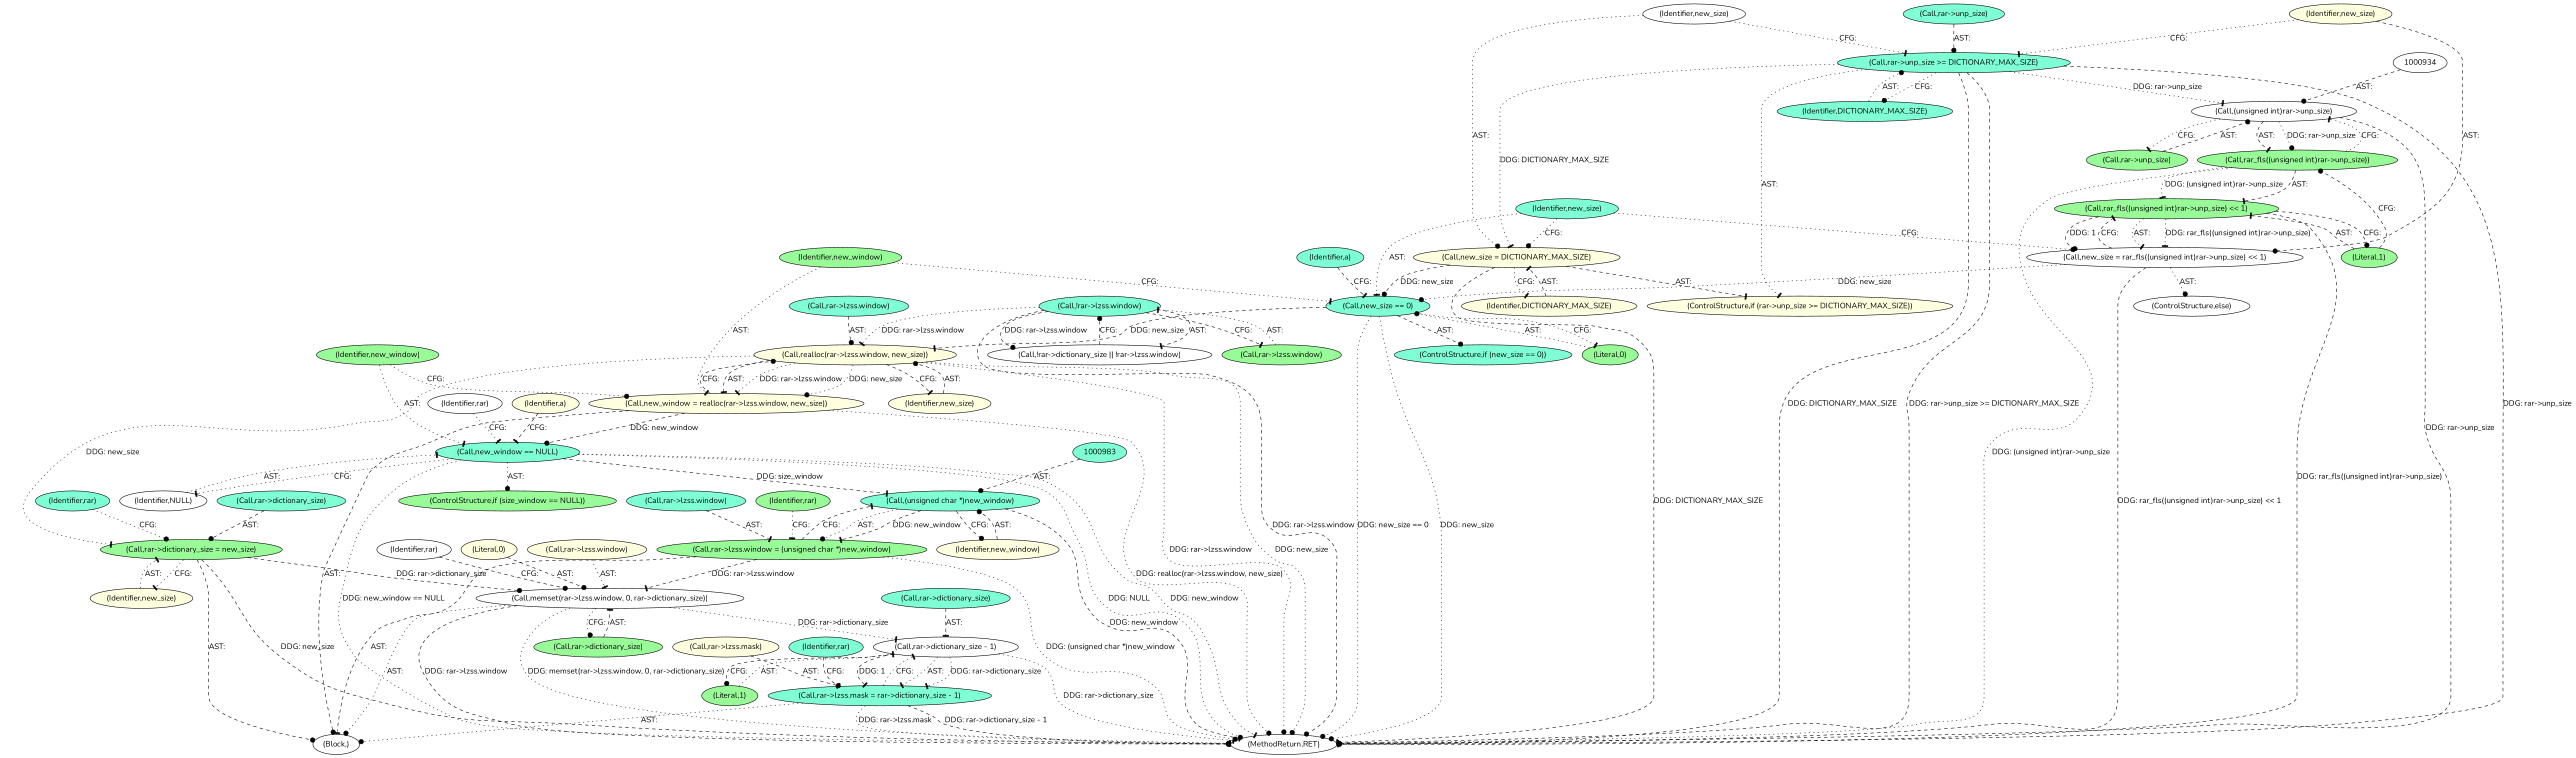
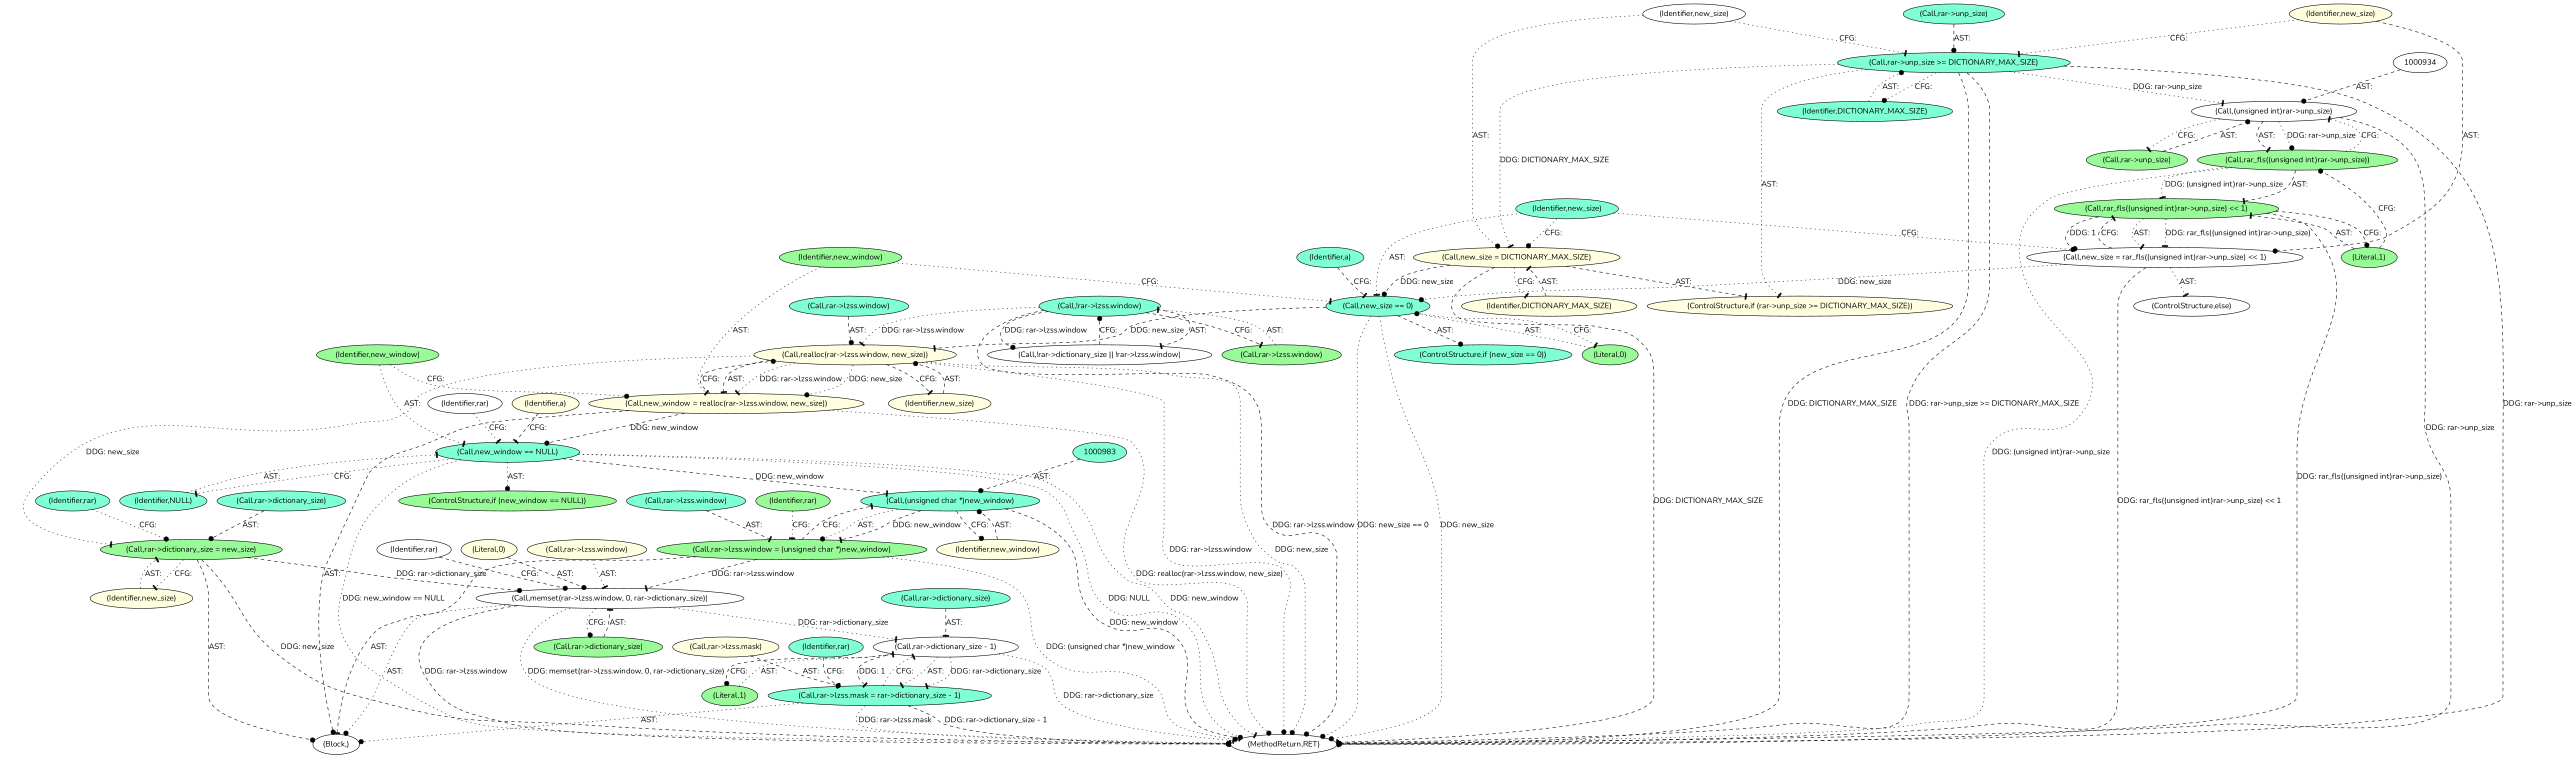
  digraph {
    fontname=Nunito
    node [fillcolor=aquamarine fontname=Nunito style=filled]
    edge [arrowhead=tee fontname=Nunito style=dotted]
    n1 [fillcolor=lightyellow label="(Call,realloc(rar->lzss.window, new_size))"]
    n2 [fillcolor=lightyellow label="(Call,new_window = realloc(rar->lzss.window, new_size))"]
    n3 [fillcolor=palegreen label="(Call,rar->dictionary_size = new_size)"]
    n4 [fillcolor=white label="(MethodReturn,RET)"]
    n5 [fillcolor=lightyellow label="(Identifier,new_size)"]
    n6 [label="(Call,new_window == NULL)"]
    n7 [fillcolor=white label="(Block,)"]
    n8 [fillcolor=white label="(Call,memset(rar->lzss.window, 0, rar->dictionary_size))"]
    n9 [fillcolor=lightyellow label="(Identifier,new_size)"]
    n10 [label="(Call,!rar->lzss.window)"]
    n11 [fillcolor=white label="(Call,!rar->dictionary_size || !rar->lzss.window)"]
    n12 [fillcolor=palegreen label="(Call,rar->lzss.window)"]
    n13 [label="(Call,new_size == 0)"]
    n14 [label="(ControlStructure,if (new_size == 0))"]
    n15 [fillcolor=palegreen label="(Literal,0)"]
    n16 [fillcolor=lightyellow label="(Call,new_size = DICTIONARY_MAX_SIZE)"]
    n17 [fillcolor=lightyellow label="(ControlStructure,if (rar->unp_size >= DICTIONARY_MAX_SIZE))"]
    n18 [fillcolor=lightyellow label="(Identifier,DICTIONARY_MAX_SIZE)"]
    n19 [label="(Call,rar->unp_size >= DICTIONARY_MAX_SIZE)"]
    n20 [fillcolor=white label="(Call,(unsigned int)rar->unp_size)"]
    n21 [label="(Identifier,DICTIONARY_MAX_SIZE)"]
    n22 [fillcolor=palegreen label="(Call,rar_fls((unsigned int)rar->unp_size))"]
    n23 [fillcolor=palegreen label="(Call,rar->unp_size)"]
    n24 [fillcolor=white label="(Call,new_size = rar_fls((unsigned int)rar->unp_size) << 1)"]
    n25 [fillcolor=palegreen label="(Call,rar_fls((unsigned int)rar->unp_size) << 1)"]
    n26 [fillcolor=white label="(ControlStructure,else)"]
    n27 [fillcolor=palegreen label="(Literal,1)"]
    n28 [label="(Call,(unsigned char *)new_window)"]
-   n29 [fillcolor=white label="(Identifier,NULL)"]
-   n30 [fillcolor=palegreen label="(ControlStructure,if (size_window == NULL))"]
+   n29 [label="(Identifier,NULL)"]
+   n30 [fillcolor=palegreen label="(ControlStructure,if (new_window == NULL))"]
    n31 [fillcolor=palegreen label="(Call,rar->lzss.window = (unsigned char *)new_window)"]
    n32 [fillcolor=lightyellow label="(Identifier,new_window)"]
    n33 [fillcolor=white label="(Call,rar->dictionary_size - 1)"]
    n34 [fillcolor=palegreen label="(Call,rar->dictionary_size)"]
    n35 [label="(Call,rar->lzss.mask = rar->dictionary_size - 1)"]
    n36 [fillcolor=palegreen label="(Literal,1)"]
    n37 [fillcolor=white label="(Identifier,rar)"]
    n38 [label="(Call,rar->dictionary_size)"]
    n39 [fillcolor=palegreen label="(Identifier,new_window)"]
    n40 [fillcolor=white label="(Identifier,rar)"]
    n41 [fillcolor=lightyellow label="(Literal,0)"]
    n42 [fillcolor=white label="(Identifier,new_size)"]
    n43 [label="(Call,rar->unp_size)"]
    n44 [label="(Identifier,rar)"]
    n45 [fillcolor=lightyellow label="(Call,rar->lzss.window)"]
    n46 [label="(Call,rar->lzss.window)"]
    n47 [label="(Call,rar->dictionary_size)"]
    n48 [label="(Identifier,a)"]
    n49 [fillcolor=palegreen label="(Identifier,new_window)"]
    n50 [label="(Call,rar->lzss.window)"]
    n51 [fillcolor=palegreen label="(Identifier,rar)"]
    n52 [fillcolor=lightyellow label="(Call,rar->lzss.mask)"]
    n53 [fillcolor=lightyellow label="(Identifier,new_size)"]
    n54 [label="(Identifier,rar)"]
    n55 [fillcolor=lightyellow label="(Identifier,a)"]
    n56 [label="(Identifier,new_size)"]
    1000934 [fillcolor=white]
    1000983
    n1 -> n2 [label="AST: " style=dashed]
    n1 -> n2 [label="DDG: rar->lzss.window"]
    n1 -> n2 [arrowhead=dot label="DDG: new_size"]
    n1 -> n3 [label="DDG: new_size"]
    n1 -> n4 [arrowhead=dot label="DDG: new_size"]
    n1 -> n4 [arrowhead=dot label="DDG: rar->lzss.window"]
    n1 -> n5 [label="CFG: " style=dashed]
    n2 -> n1 [arrowhead=dot label="CFG: " style=dashed]
    n2 -> n4 [arrowhead=dot label="DDG: realloc(rar->lzss.window, new_size)"]
    n2 -> n6 [arrowhead=dot label="DDG: new_window" style=dashed]
    n2 -> n7 [arrowhead=dot label="AST: " style=dashed]
    n3 -> n4 [arrowhead=dot label="DDG: new_size" style=dashed]
    n3 -> n7 [arrowhead=dot label="AST: " style=dashed]
    n3 -> n8 [arrowhead=dot label="DDG: rar->dictionary_size" style=dashed]
    n3 -> n9 [label="CFG: "]
    n5 -> n1 [arrowhead=dot label="AST: " style=dashed]
    n6 -> n4 [arrowhead=dot label="DDG: NULL"]
    n6 -> n4 [label="DDG: new_window"]
    n6 -> n4 [label="DDG: new_window == NULL"]
-   n6 -> n28 [label="DDG: size_window" style=dashed]
+   n6 -> n28 [label="DDG: new_window" style=dashed]
    n6 -> n29 [label="CFG: "]
    n6 -> n30 [arrowhead=dot label="AST: "]
    n8 -> n4 [arrowhead=dot label="DDG: rar->lzss.window" style=dashed]
    n8 -> n4 [arrowhead=dot label="DDG: memset(rar->lzss.window, 0, rar->dictionary_size)"]
    n8 -> n7 [arrowhead=dot label="AST: "]
    n8 -> n33 [label="DDG: rar->dictionary_size"]
    n8 -> n34 [arrowhead=dot label="CFG: "]
    n9 -> n3 [label="AST: "]
    n10 -> n1 [label="DDG: rar->lzss.window"]
    n10 -> n4 [arrowhead=dot label="DDG: rar->lzss.window" style=dashed]
    n10 -> n11 [label="AST: " style=dashed]
    n10 -> n11 [arrowhead=dot label="DDG: rar->lzss.window" style=dashed]
    n10 -> n12 [label="CFG: " style=dashed]
    n11 -> n10 [arrowhead=dot label="CFG: " style=dashed]
    n12 -> n10 [label="AST: "]
    n13 -> n1 [label="DDG: new_size" style=dashed]
    n13 -> n4 [arrowhead=dot label="DDG: new_size"]
    n13 -> n4 [arrowhead=dot label="DDG: new_size == 0"]
    n13 -> n14 [arrowhead=dot label="AST: " style=dashed]
    n13 -> n15 [label="CFG: "]
    n15 -> n13 [arrowhead=dot label="AST: "]
    n16 -> n4 [label="DDG: DICTIONARY_MAX_SIZE" style=dashed]
    n16 -> n13 [arrowhead=dot label="DDG: new_size" style=dashed]
    n16 -> n17 [label="AST: " style=dashed]
    n16 -> n18 [label="CFG: "]
    n18 -> n16 [label="AST: " style=dashed]
    n19 -> n4 [label="DDG: rar->unp_size >= DICTIONARY_MAX_SIZE" style=dashed]
    n19 -> n4 [arrowhead=dot label="DDG: rar->unp_size" style=dashed]
    n19 -> n4 [arrowhead=dot label="DDG: DICTIONARY_MAX_SIZE" style=dashed]
    n19 -> n16 [label="DDG: DICTIONARY_MAX_SIZE"]
    n19 -> n17 [label="AST: "]
    n19 -> n20 [label="DDG: rar->unp_size"]
    n19 -> n21 [arrowhead=dot label="CFG: "]
    n20 -> n4 [label="DDG: rar->unp_size" style=dashed]
    n20 -> n22 [label="AST: " style=dashed]
    n20 -> n22 [arrowhead=dot label="DDG: rar->unp_size"]
    n20 -> n23 [label="CFG: "]
    n21 -> n19 [arrowhead=dot label="AST: "]
    n22 -> n4 [arrowhead=dot label="DDG: (unsigned int)rar->unp_size"]
    n22 -> n20 [label="CFG: "]
    n22 -> n25 [label="AST: " style=dashed]
    n22 -> n25 [label="DDG: (unsigned int)rar->unp_size"]
    n23 -> n20 [arrowhead=dot label="AST: " style=dashed]
    n24 -> n4 [arrowhead=dot label="DDG: rar_fls((unsigned int)rar->unp_size) << 1" style=dashed]
    n24 -> n13 [arrowhead=dot label="DDG: new_size"]
    n24 -> n25 [label="CFG: " style=dashed]
-   n24 -> n26 [arrowhead=dot label="AST: "]
+   n24 -> n26 [label="AST: "]
    n25 -> n4 [label="DDG: rar_fls((unsigned int)rar->unp_size)" style=dashed]
    n25 -> n24 [label="AST: "]
    n25 -> n24 [label="DDG: rar_fls((unsigned int)rar->unp_size)"]
    n25 -> n24 [arrowhead=dot label="DDG: 1" style=dashed]
    n25 -> n27 [arrowhead=dot label="CFG: " style=dashed]
    n27 -> n22 [arrowhead=dot label="CFG: " style=dashed]
    n27 -> n25 [label="AST: " style=dashed]
    n28 -> n4 [label="DDG: new_window" style=dashed]
    n28 -> n31 [arrowhead=dot label="AST: "]
    n28 -> n31 [label="DDG: new_window" style=dashed]
    n28 -> n32 [arrowhead=dot label="CFG: " style=dashed]
    n29 -> n6 [label="AST: "]
    n31 -> n4 [arrowhead=dot label="DDG: (unsigned char *)new_window"]
    n31 -> n7 [label="AST: " style=dashed]
    n31 -> n8 [label="DDG: rar->lzss.window" style=dashed]
    n31 -> n28 [label="CFG: " style=dashed]
    n32 -> n28 [arrowhead=dot label="AST: " style=dashed]
    n33 -> n4 [label="DDG: rar->dictionary_size"]
    n33 -> n35 [label="AST: "]
    n33 -> n35 [label="DDG: rar->dictionary_size"]
    n33 -> n35 [label="DDG: 1" style=dashed]
    n33 -> n36 [arrowhead=dot label="CFG: " style=dashed]
    n34 -> n8 [label="AST: " style=dashed]
    n35 -> n4 [label="DDG: rar->lzss.mask"]
    n35 -> n4 [arrowhead=dot label="DDG: rar->dictionary_size - 1" style=dashed]
    n35 -> n7 [arrowhead=dot label="AST: "]
    n35 -> n33 [label="CFG: "]
    n36 -> n33 [label="AST: "]
    n37 -> n6 [label="CFG: "]
    n38 -> n33 [label="AST: " style=dashed]
    n39 -> n2 [label="AST: "]
    n39 -> n13 [label="CFG: "]
    n40 -> n8 [arrowhead=dot label="CFG: " style=dashed]
    n41 -> n8 [arrowhead=dot label="AST: " style=dashed]
    n42 -> n16 [arrowhead=dot label="AST: "]
    n42 -> n19 [label="CFG: "]
    n43 -> n19 [arrowhead=dot label="AST: " style=dashed]
    n44 -> n35 [label="CFG: " style=dashed]
    n45 -> n8 [label="AST: "]
    n46 -> n1 [arrowhead=dot label="AST: " style=dashed]
    n47 -> n3 [arrowhead=dot label="AST: " style=dashed]
    n48 -> n13 [label="CFG: " style=dashed]
    n49 -> n2 [arrowhead=dot label="CFG: "]
    n49 -> n6 [label="AST: "]
    n50 -> n31 [label="AST: " style=dashed]
    n51 -> n31 [label="CFG: "]
    n52 -> n35 [arrowhead=dot label="AST: " style=dashed]
    n53 -> n19 [label="CFG: "]
    n53 -> n24 [arrowhead=dot label="AST: " style=dashed]
    n54 -> n3 [arrowhead=dot label="CFG: "]
    n55 -> n6 [label="CFG: " style=dashed]
    n56 -> n13 [label="AST: "]
    n56 -> n16 [arrowhead=dot label="CFG: "]
    n56 -> n24 [arrowhead=dot label="CFG: "]
    1000934 -> n20 [arrowhead=dot label="AST: " style=dashed]
    1000983 -> n28 [arrowhead=dot label="AST: " style=dashed]
  }
